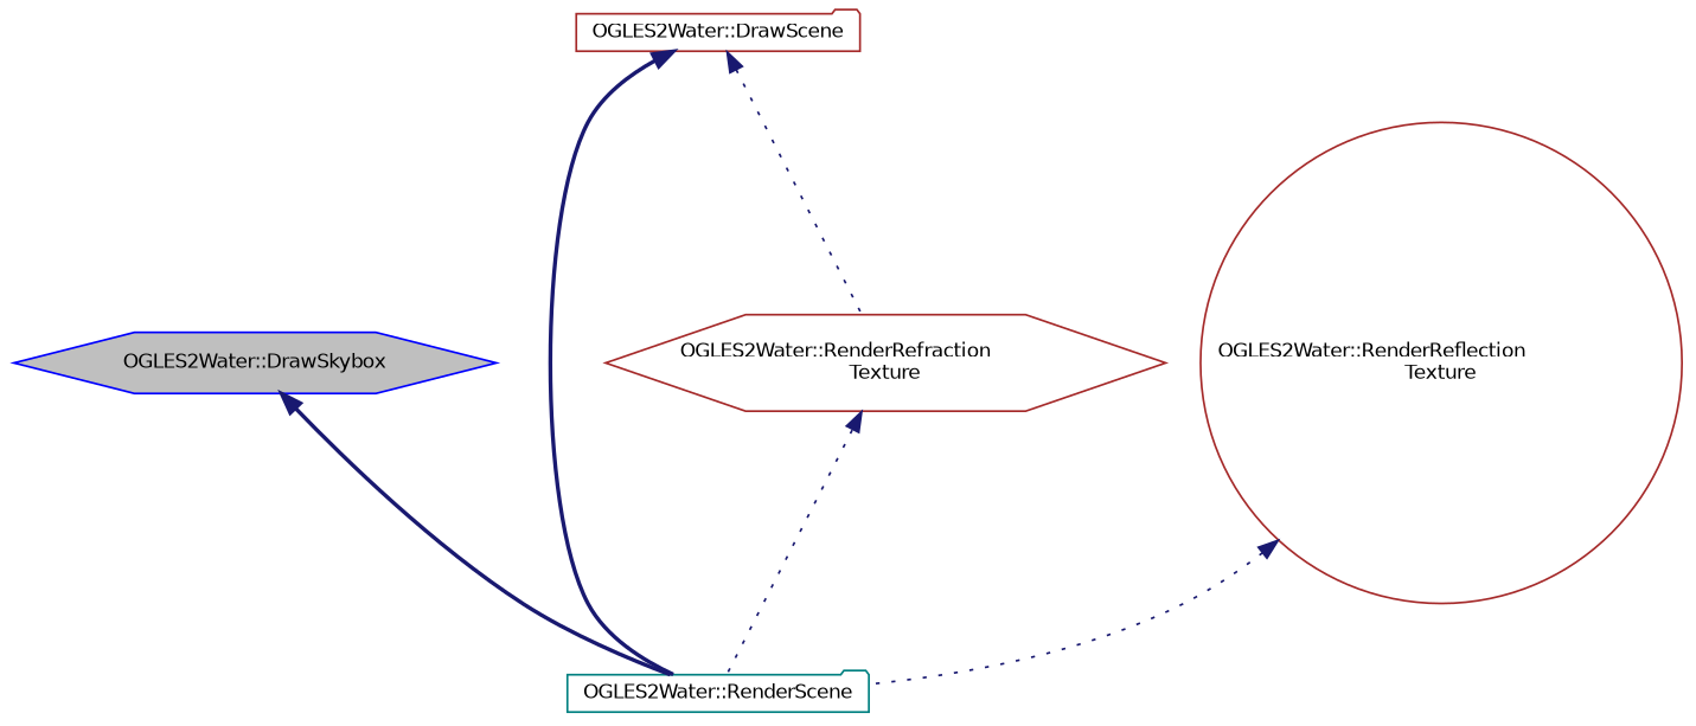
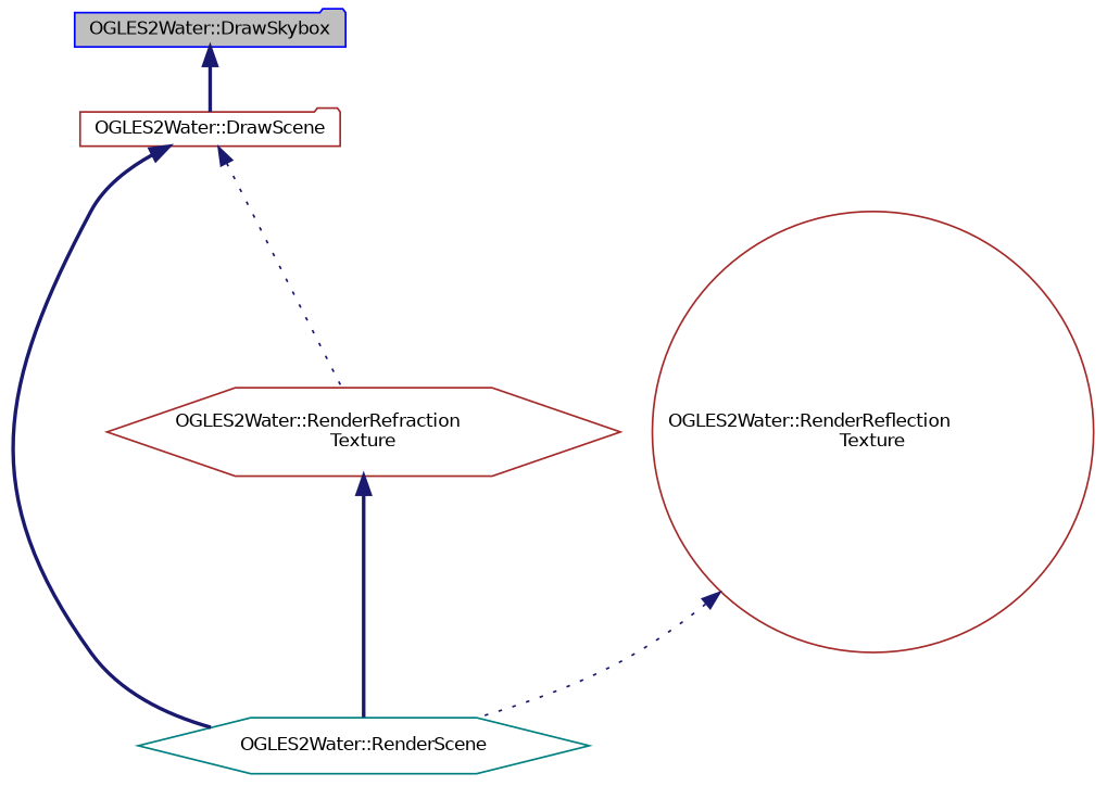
  digraph {
    rankdir=TB
    node [color=brown fillcolor=white fontname=Helvetica fontsize=10 shape=hexagon style=filled]
    edge [color=midnightblue dir=back fontname=Helvetica fontsize=10 labelfontname=Helvetica labelfontsize=10 style=bold]
-   n1 [color=blue fillcolor=grey75 fontcolor=black height=0.2 label="OGLES2Water::DrawSkybox" width=0.4]
+   n1 [color=blue fillcolor=grey75 fontcolor=black height=0.2 label="OGLES2Water::DrawSkybox" shape=folder width=0.4]
    n2 [height=0.2 label="OGLES2Water::DrawScene" shape=folder width=0.4]
-   n3 [color=teal height=0.2 label="OGLES2Water::RenderScene" shape=folder width=0.4]
+   n3 [color=teal height=0.2 label="OGLES2Water::RenderScene" width=0.4]
    n4 [height=0.2 label="OGLES2Water::RenderRefraction\lTexture" width=0.4]
    n5 [height=0.2 label="OGLES2Water::RenderReflection\lTexture" shape=circle width=0.4]
-   n1 -> n3
+   n1 -> n2
    n2 -> n3
    n2 -> n4 [style=dotted]
-   n4 -> n3 [style=dotted]
+   n4 -> n3
    n5 -> n3 [style=dotted]
  }
